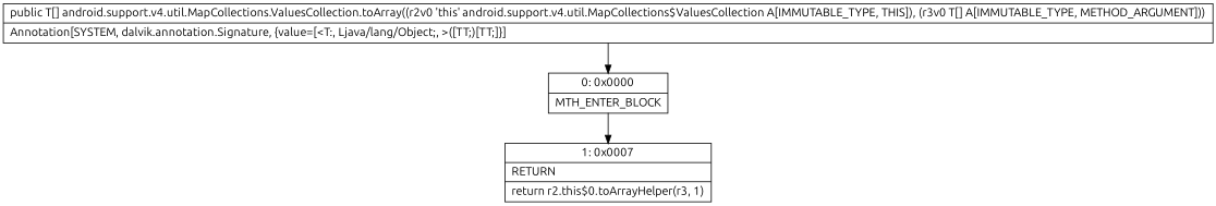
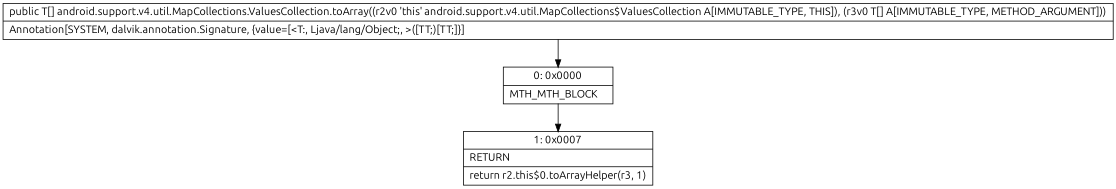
  digraph {
    fontname=Ubuntu
    node [shape=record fontname=Ubuntu]
    edge [fontname=Ubuntu]
-   n1 [label="{0\:\ 0x0000|MTH_ENTER_BLOCK\l}"]
+   n1 [label="{0\:\ 0x0000|MTH_MTH_BLOCK\l}"]
    n2 [label="{1\:\ 0x0007|RETURN\l|return r2.this$0.toArrayHelper(r3, 1)\l}"]
    n3 [label="{public T[] android.support.v4.util.MapCollections.ValuesCollection.toArray((r2v0 'this' android.support.v4.util.MapCollections$ValuesCollection A[IMMUTABLE_TYPE, THIS]), (r3v0 T[] A[IMMUTABLE_TYPE, METHOD_ARGUMENT]))  | Annotation[SYSTEM, dalvik.annotation.Signature, \{value=[\<T:, Ljava\/lang\/Object;, \>([TT;)[TT;]\}]\l}"]
    n1 -> n2
    n3 -> n1
  }
